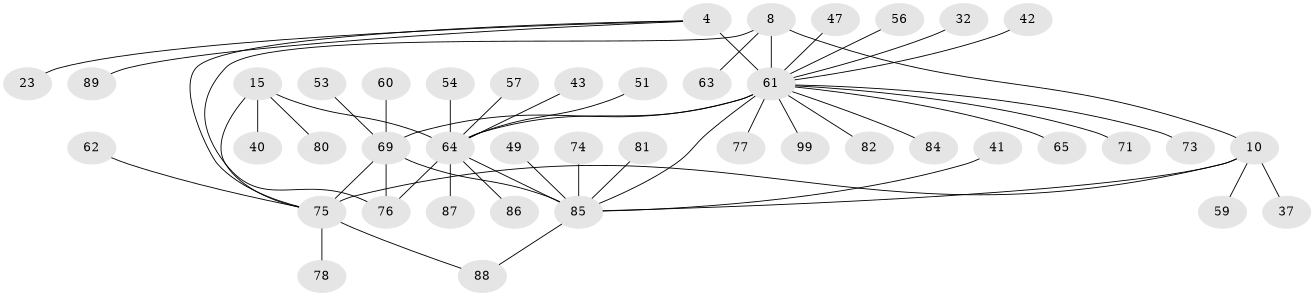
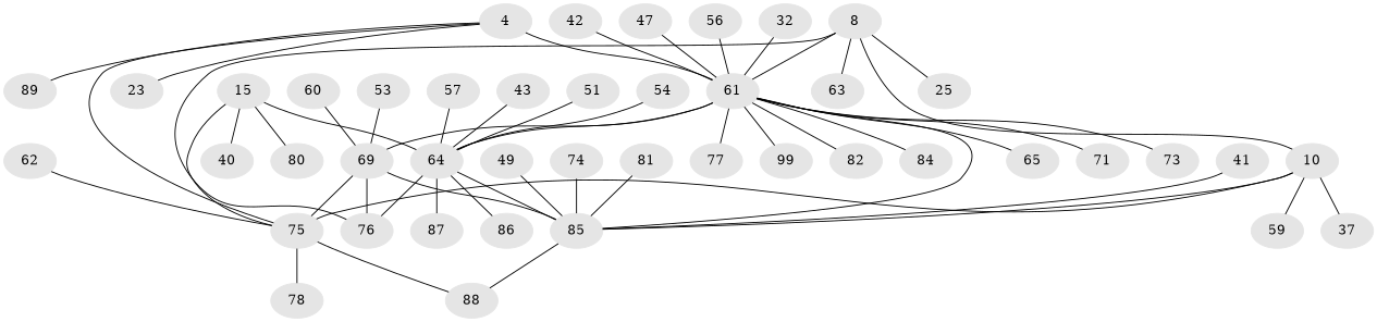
  graph {
    node [color=gray90 style=filled]
    4 [super="+1"]
    23
    61 [super="+3+6"]
    75 [super="+38+46+50+58"]
    89 [super="+55"]
    85 [super="+68+70+72+19+31+36"]
    64 [super="+16"]
    69 [super="+20"]
    65 [super="+52"]
    71
    73
    77 [super="+67"]
    n13 [label=99]
    82 [super="+22"]
    84
    78
    88
    8 [super="+7"]
    10 [super="+9"]
+   25
    63
    76 [super="+33"]
    37
    59 [super="+26"]
    15 [super="+14"]
    40
    80 [super="+27"]
    86
    87 [super="+83"]
    32
    41 [super="+34"]
    42
    43
    47
    49
    51 [super="+28"]
    53
    54
    56 [super="+39"]
    57
    60
    62
    74
    81
    4 -- 23
    4 -- 61 [weight=5]
    4 -- 75
    4 -- 89
    61 -- 85
    61 -- 64 [weight=3]
    61 -- 69
    61 -- 65
    61 -- 71
    61 -- 73
    61 -- 77
    61 -- n13
    61 -- 82
    61 -- 84
    75 -- 78
    75 -- 88
    85 -- 88
    64 -- 85 [weight=2]
    64 -- 76
    64 -- 86
    64 -- 87
    69 -- 75
    69 -- 85 [weight=4]
    69 -- 76
    8 -- 61 [weight=4]
    8 -- 10
+   8 -- 25
    8 -- 63
    8 -- 76
    10 -- 75 [weight=4]
    10 -- 85
    10 -- 37
    10 -- 59
    15 -- 75
    15 -- 64 [weight=4]
    15 -- 40
    15 -- 80
    32 -- 61
    41 -- 85
    42 -- 61
    43 -- 64
    47 -- 61
    49 -- 85
    51 -- 64
    53 -- 69
    54 -- 64
    56 -- 61
    57 -- 64
    60 -- 69
    62 -- 75
    74 -- 85
    81 -- 85
  }
